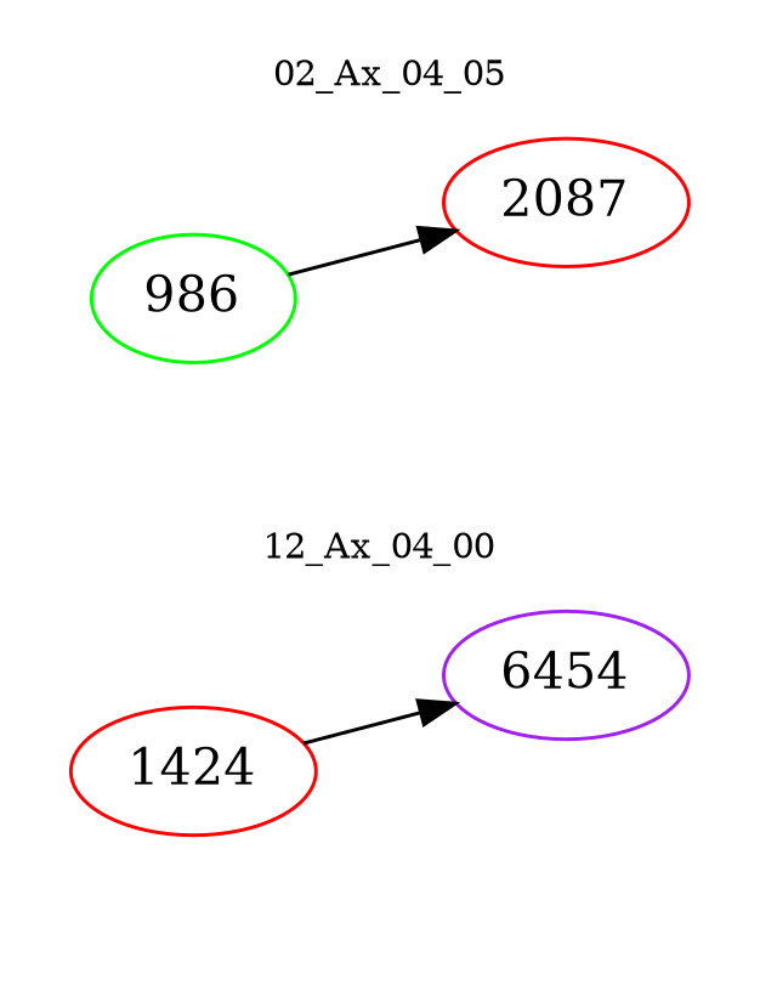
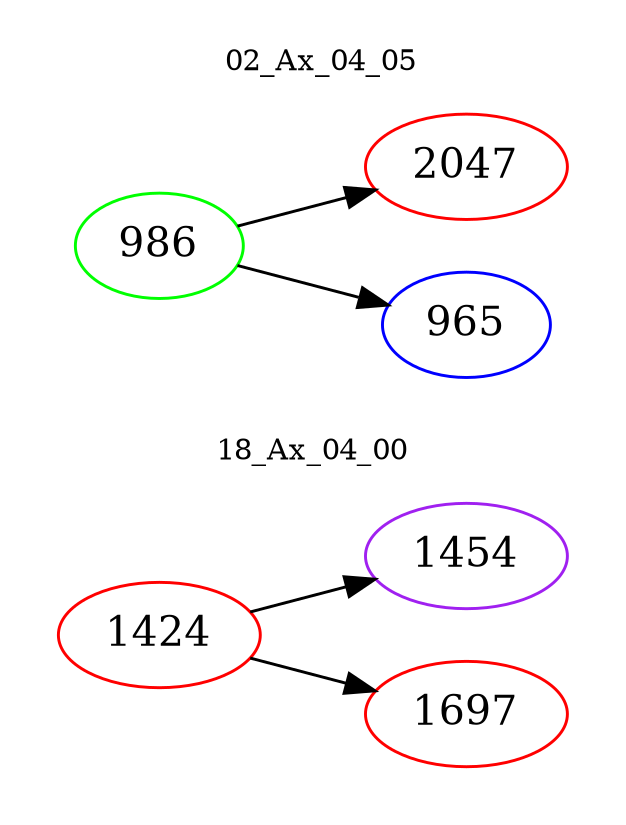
  digraph {
    rankdir=LR
    node [color=red]
    edge [color=black]
    n1 [label=1424]
-   n3 [color=purple label=6454]
+   n2 [label=1697]
+   n3 [color=purple label=1454]
    n4 [color=green label=986]
-   n6 [label=2087]
+   n5 [color=blue label=965]
+   n6 [label=2047]
    subgraph cluster_1 {
      color=white
      fontsize=10
-     label="12_Ax_04_00"
+     label="18_Ax_04_00"
      n1
+     n2
      n3
    }
    subgraph cluster_2 {
      color=white
      fontsize=10
      label="02_Ax_04_05"
      n4
+     n5
      n6
    }
+   n1 -> n2
    n1 -> n3
+   n4 -> n5
    n4 -> n6
  }
